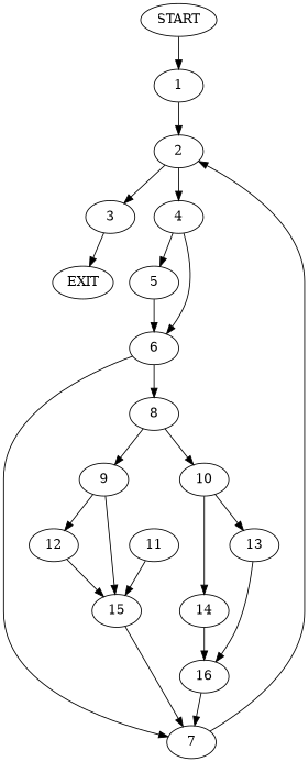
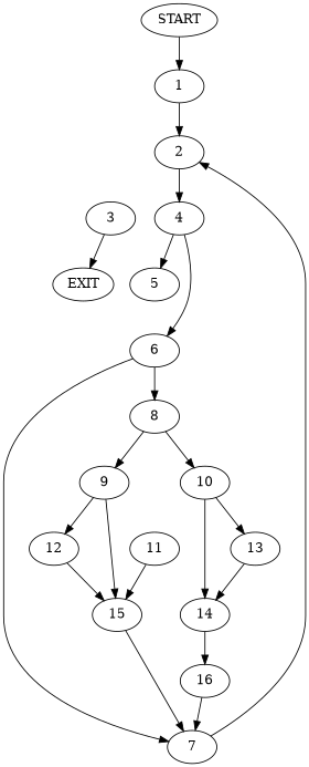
  digraph {
    n1 [label=START]
    1
    2
    n4 [label=EXIT]
    3
    4
    5
    6
    7
    8
    9
    10
    12
    15
    13
    14
    11
    16
    n1 -> 1
    1 -> 2
-   2 -> 3
    2 -> 4
    3 -> n4
    4 -> 5
    4 -> 6
-   5 -> 6
    6 -> 7
    6 -> 8
    7 -> 2
    8 -> 9
    8 -> 10
    9 -> 12
    9 -> 15
    10 -> 13
    10 -> 14
    12 -> 15
    15 -> 7
-   13 -> 16
+   13 -> 14
    14 -> 16
    11 -> 15
    16 -> 7
  }
